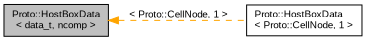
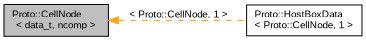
  digraph {
    rankdir=LR
    fontname="Liberation Sans"
    node [color=black fontname="Liberation Sans" fontsize=10 shape=record style=filled]
-   n1 [fillcolor=grey75 fontcolor=black height=0.2 label="Proto::HostBoxData\l\< data_t, ncomp \>" width=0.4]
+   n1 [fillcolor=grey75 fontcolor=black height=0.2 label="Proto::CellNode\l\< data_t, ncomp \>" width=0.4]
    n2 [fillcolor=white height=0.2 label="Proto::HostBoxData\l\< Proto::CellNode, 1 \>" width=0.4]
    n1 -> n2 [color=orange dir=back fontname="Liberation Sans" fontsize=10 label=" \< Proto::CellNode, 1 \>" labelfontname=Helvetica labelfontsize=10 style=dashed]
  }
